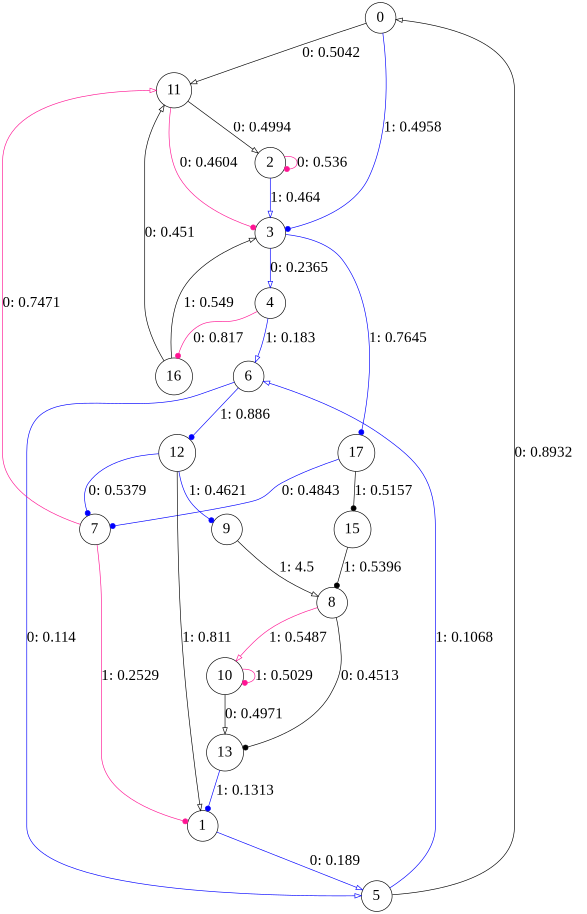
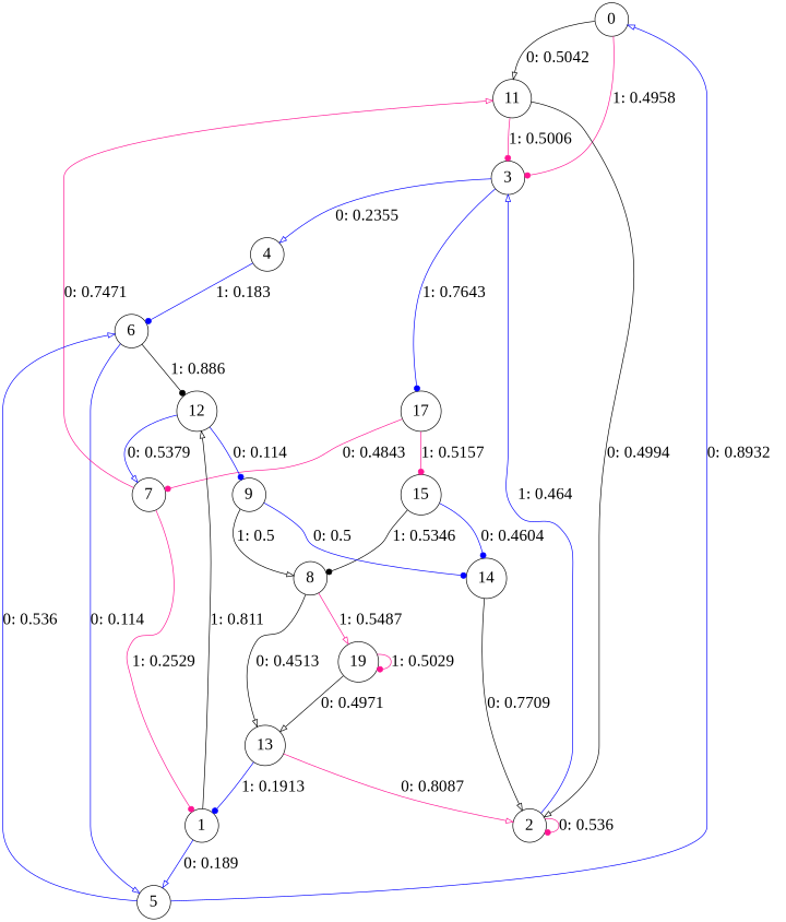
  digraph {
    fontname="Liberation Serif"
    node [fontname="Liberation Serif" fontsize=24 shape=circle]
    edge [arrowhead=onormal color=blue fontname="Liberation Serif" fontsize=24]
    0
    11
    3
    2
    4
    17
    6
-   16
    7
    15
    1
    5
    12
    9
    8
+   14
    13
-   10
+   10 [label=19]
    0 -> 11 [color=black label="0: 0.5042   "]
-   0 -> 3 [arrowhead=dot label="1: 0.4958   "]
-   11 -> 3 [arrowhead=dot color=deeppink label="0: 0.4604   "]
+   0 -> 3 [arrowhead=dot color=deeppink label="1: 0.4958   "]
+   11 -> 3 [arrowhead=dot color=deeppink label="1: 0.5006   "]
    11 -> 2 [color=black label="0: 0.4994   "]
-   3 -> 4 [label="0: 0.2365   "]
-   3 -> 17 [arrowhead=dot label="1: 0.7645   "]
+   3 -> 4 [label="0: 0.2355   "]
+   3 -> 17 [arrowhead=dot label="1: 0.7643   "]
    2 -> 3 [label="1: 0.464    "]
    2 -> 2 [arrowhead=dot color=deeppink label="0: 0.536    "]
-   4 -> 6 [label="1: 0.183    "]
-   4 -> 16 [arrowhead=dot color=deeppink label="0: 0.817    "]
-   17 -> 7 [arrowhead=dot label="0: 0.4843   "]
-   17 -> 15 [arrowhead=dot color=black label="1: 0.5157   "]
+   4 -> 6 [arrowhead=dot label="1: 0.183    "]
+   17 -> 7 [arrowhead=dot color=deeppink label="0: 0.4843   "]
+   17 -> 15 [arrowhead=dot color=deeppink label="1: 0.5157   "]
    6 -> 5 [label="0: 0.114    "]
-   6 -> 12 [arrowhead=dot label="1: 0.886    "]
-   16 -> 11 [color=black label="0: 0.451    "]
-   16 -> 3 [color=black label="1: 0.549    "]
+   6 -> 12 [arrowhead=dot color=black label="1: 0.886    "]
    7 -> 11 [color=deeppink label="0: 0.7471   "]
    7 -> 1 [arrowhead=dot color=deeppink label="1: 0.2529   "]
-   15 -> 8 [arrowhead=dot color=black label="1: 0.5396   "]
+   15 -> 8 [arrowhead=dot color=black label="1: 0.5346   "]
+   15 -> 14 [arrowhead=dot label="0: 0.4604   "]
    1 -> 5 [label="0: 0.189    "]
-   12 -> 1 [color=black label="1: 0.811    "]
-   5 -> 0 [color=black label="0: 0.8932   "]
-   5 -> 6 [label="1: 0.1068   "]
-   12 -> 7 [arrowhead=dot label="0: 0.5379   "]
-   12 -> 9 [arrowhead=dot label="1: 0.4621   "]
-   9 -> 8 [color=black label="1: 4.5      "]
-   8 -> 13 [arrowhead=dot color=black label="0: 0.4513   "]
+   1 -> 12 [color=black label="1: 0.811    "]
+   5 -> 0 [label="0: 0.8932   "]
+   5 -> 6 [label="0: 0.536    "]
+   12 -> 7 [label="0: 0.5379   "]
+   12 -> 9 [arrowhead=dot label="0: 0.114    "]
+   9 -> 8 [color=black label="1: 0.5      "]
+   9 -> 14 [arrowhead=dot label="0: 0.5      "]
+   8 -> 13 [color=black label="0: 0.4513   "]
    8 -> 10 [color=deeppink label="1: 0.5487   "]
-   13 -> 1 [arrowhead=dot label="1: 0.1313   "]
+   14 -> 2 [color=black label="0: 0.7709   "]
+   13 -> 2 [color=deeppink label="0: 0.8087   "]
+   13 -> 1 [arrowhead=dot label="1: 0.1913   "]
    10 -> 13 [color=black label="0: 0.4971   "]
    10 -> 10 [arrowhead=dot color=deeppink label="1: 0.5029   "]
  }
